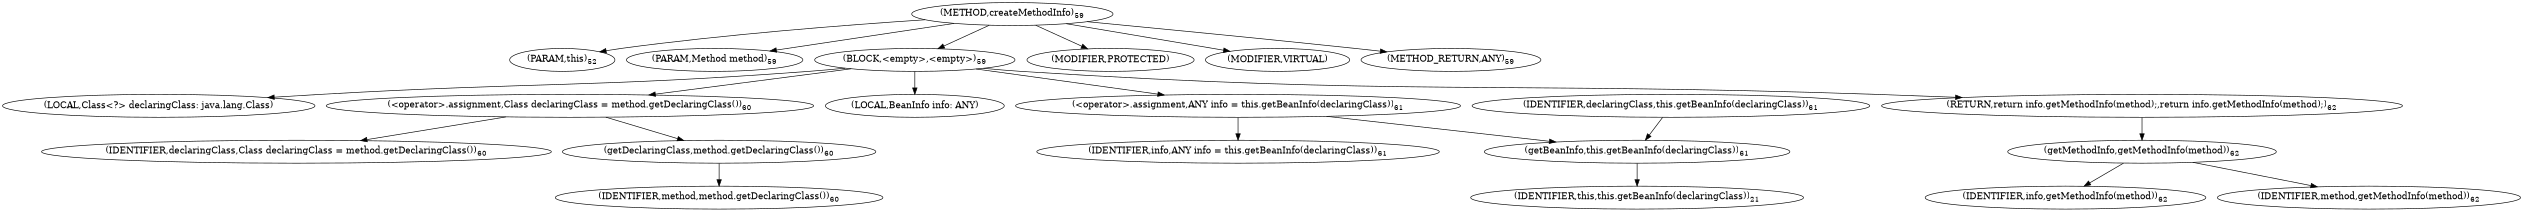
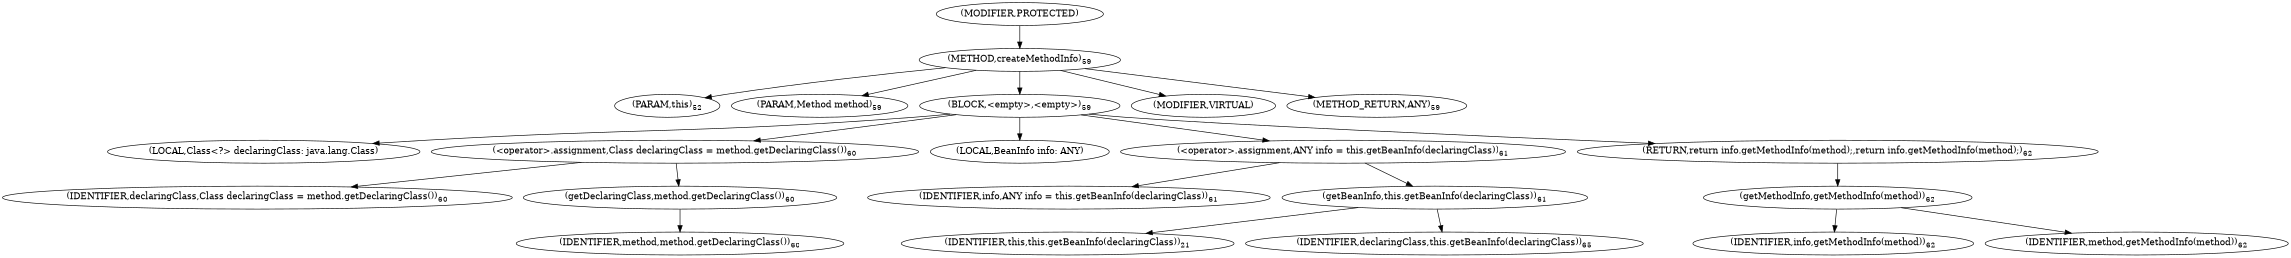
  digraph {
    n1 [label=<(METHOD,createMethodInfo)<SUB>59</SUB>>]
    n2 [label=<(PARAM,this)<SUB>52</SUB>>]
    n3 [label=<(PARAM,Method method)<SUB>59</SUB>>]
    n4 [label=<(BLOCK,&lt;empty&gt;,&lt;empty&gt;)<SUB>59</SUB>>]
    n5 [label=<(MODIFIER,PROTECTED)>]
    n6 [label=<(MODIFIER,VIRTUAL)>]
    n7 [label=<(METHOD_RETURN,ANY)<SUB>59</SUB>>]
    n8 [label=<(LOCAL,Class&lt;?&gt; declaringClass: java.lang.Class)>]
    n9 [label=<(&lt;operator&gt;.assignment,Class declaringClass = method.getDeclaringClass())<SUB>60</SUB>>]
    n10 [label=<(LOCAL,BeanInfo info: ANY)>]
    n11 [label=<(&lt;operator&gt;.assignment,ANY info = this.getBeanInfo(declaringClass))<SUB>61</SUB>>]
    n12 [label=<(RETURN,return info.getMethodInfo(method);,return info.getMethodInfo(method);)<SUB>62</SUB>>]
    n13 [label=<(IDENTIFIER,declaringClass,Class declaringClass = method.getDeclaringClass())<SUB>60</SUB>>]
    n14 [label=<(getDeclaringClass,method.getDeclaringClass())<SUB>60</SUB>>]
    n15 [label=<(IDENTIFIER,info,ANY info = this.getBeanInfo(declaringClass))<SUB>61</SUB>>]
    n16 [label=<(getBeanInfo,this.getBeanInfo(declaringClass))<SUB>61</SUB>>]
    n17 [label=<(getMethodInfo,getMethodInfo(method))<SUB>62</SUB>>]
    n18 [label=<(IDENTIFIER,method,method.getDeclaringClass())<SUB>60</SUB>>]
    n19 [label=<(IDENTIFIER,this,this.getBeanInfo(declaringClass))<SUB>21</SUB>>]
-   n20 [label=<(IDENTIFIER,declaringClass,this.getBeanInfo(declaringClass))<SUB>61</SUB>>]
+   n20 [label=<(IDENTIFIER,declaringClass,this.getBeanInfo(declaringClass))<SUB>65</SUB>>]
    n21 [label=<(IDENTIFIER,info,getMethodInfo(method))<SUB>62</SUB>>]
    n22 [label=<(IDENTIFIER,method,getMethodInfo(method))<SUB>62</SUB>>]
    n1 -> n2
    n1 -> n3
    n1 -> n4
-   n1 -> n5
+   n5 -> n1
    n1 -> n6
    n1 -> n7
    n4 -> n8
    n4 -> n9
    n4 -> n10
    n4 -> n11
    n4 -> n12
    n9 -> n13
    n9 -> n14
    n11 -> n15
    n11 -> n16
    n12 -> n17
    n14 -> n18
    n16 -> n19
-   n20 -> n16
+   n16 -> n20
    n17 -> n21
    n17 -> n22
  }
